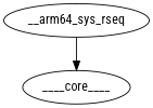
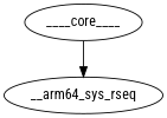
  digraph {
    fontname="Roboto Condensed"
    node [fontname="Roboto Condensed"]
    __arm64_sys_rseq [color=black]
    ____core____ [color=kernel]
-   __arm64_sys_rseq -> ____core____ [color=black fontname="Roboto Condensed"]
+   ____core____ -> __arm64_sys_rseq [color=black fontname="Roboto Condensed"]
  }
